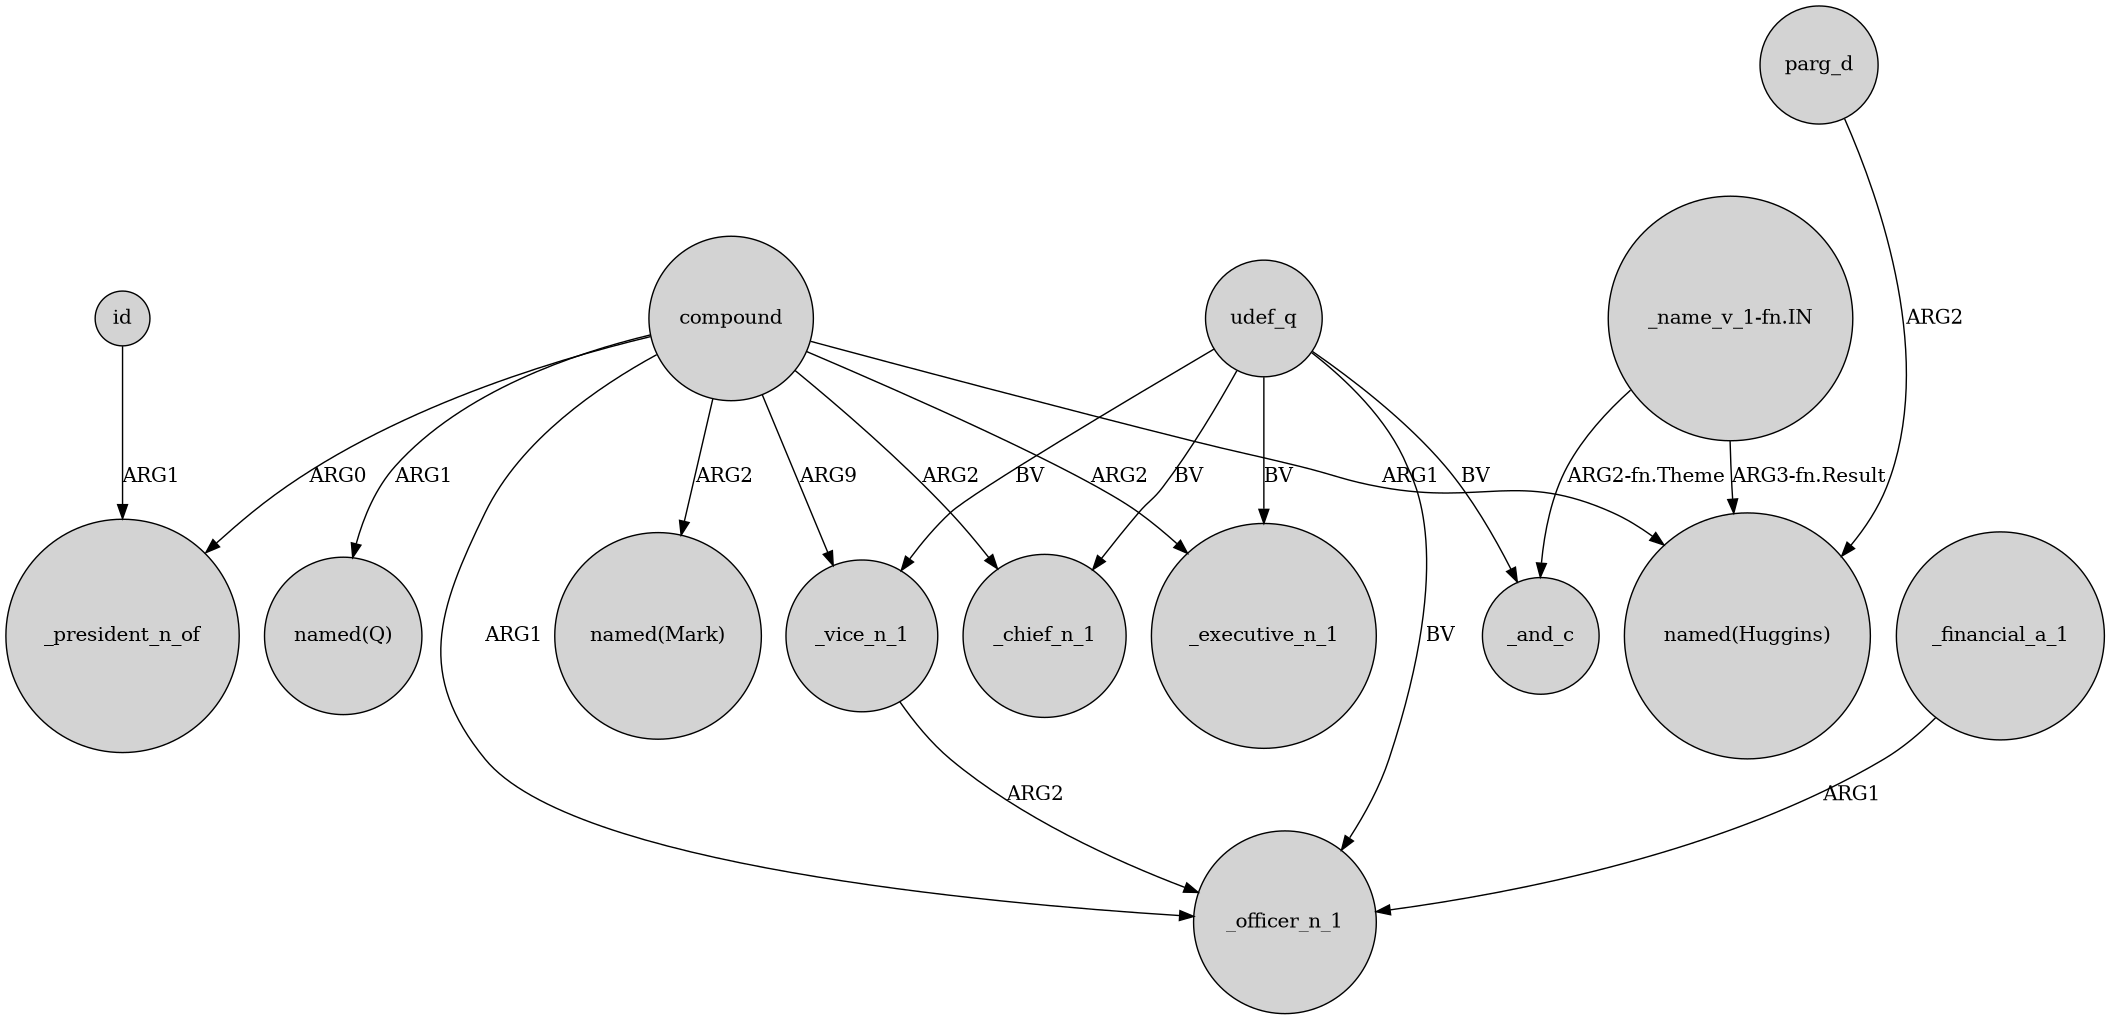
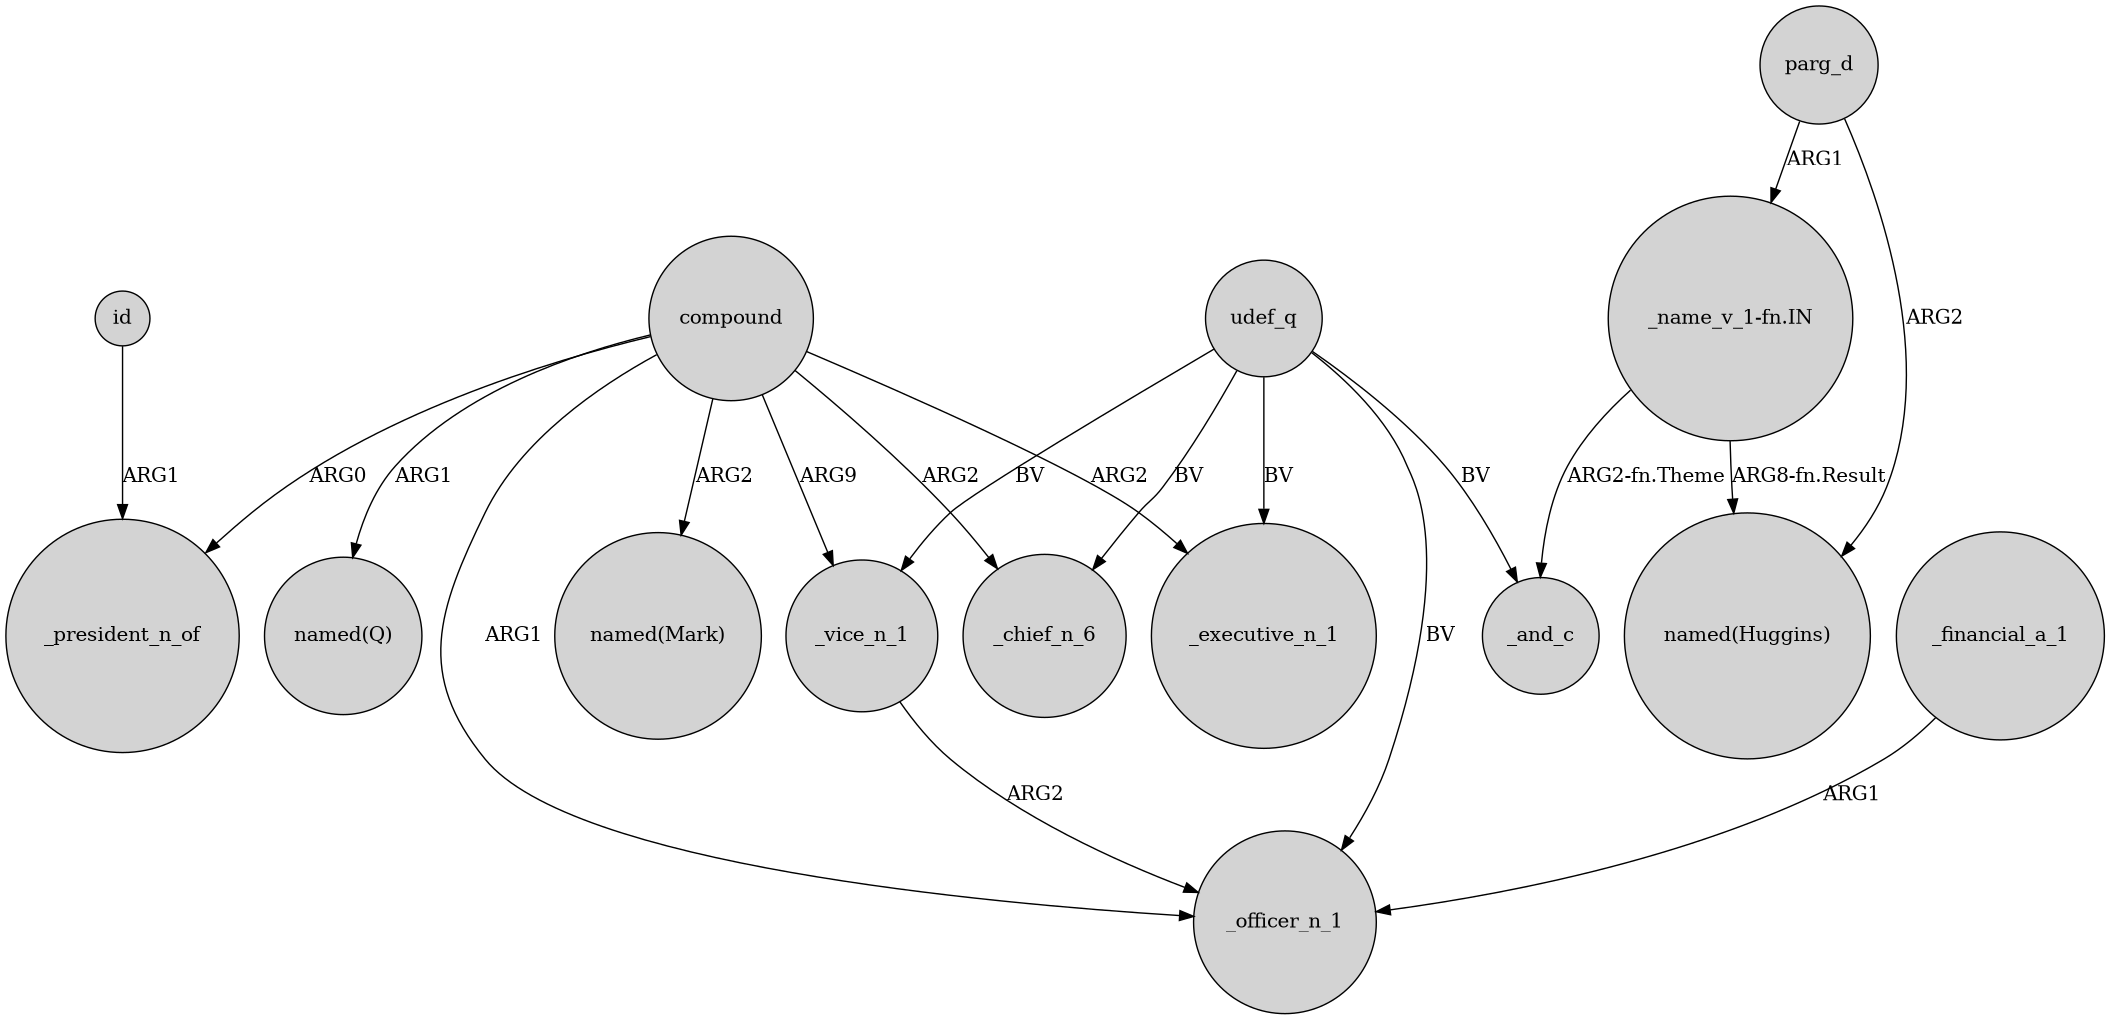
  digraph {
    node [shape=circle style=filled]
    compound
    _vice_n_1
    _executive_n_1
    "named(Huggins)"
    _president_n_of
    "named(Mark)"
    "named(Q)"
-   _chief_n_1
+   _chief_n_1 [label=_chief_n_6]
    _officer_n_1
    "_name_v_1-fn.IN"
    _and_c
    udef_q
    parg_d
    id
    _financial_a_1
    compound -> _vice_n_1 [label=ARG9]
    compound -> _executive_n_1 [label=ARG2]
-   compound -> "named(Huggins)" [label=ARG1]
    compound -> _president_n_of [label=ARG0]
    compound -> "named(Mark)" [label=ARG2]
    compound -> "named(Q)" [label=ARG1]
    compound -> _chief_n_1 [label=ARG2]
    compound -> _officer_n_1 [label=ARG1]
    _vice_n_1 -> _officer_n_1 [label=ARG2]
-   "_name_v_1-fn.IN" -> "named(Huggins)" [label="ARG3-fn.Result"]
+   "_name_v_1-fn.IN" -> "named(Huggins)" [label="ARG8-fn.Result"]
    "_name_v_1-fn.IN" -> _and_c [label="ARG2-fn.Theme"]
    udef_q -> _vice_n_1 [label=BV]
    udef_q -> _executive_n_1 [label=BV]
    udef_q -> _chief_n_1 [label=BV]
    udef_q -> _officer_n_1 [label=BV]
    udef_q -> _and_c [label=BV]
    parg_d -> "named(Huggins)" [label=ARG2]
+   parg_d -> "_name_v_1-fn.IN" [label=ARG1]
    id -> _president_n_of [label=ARG1]
    _financial_a_1 -> _officer_n_1 [label=ARG1]
  }
